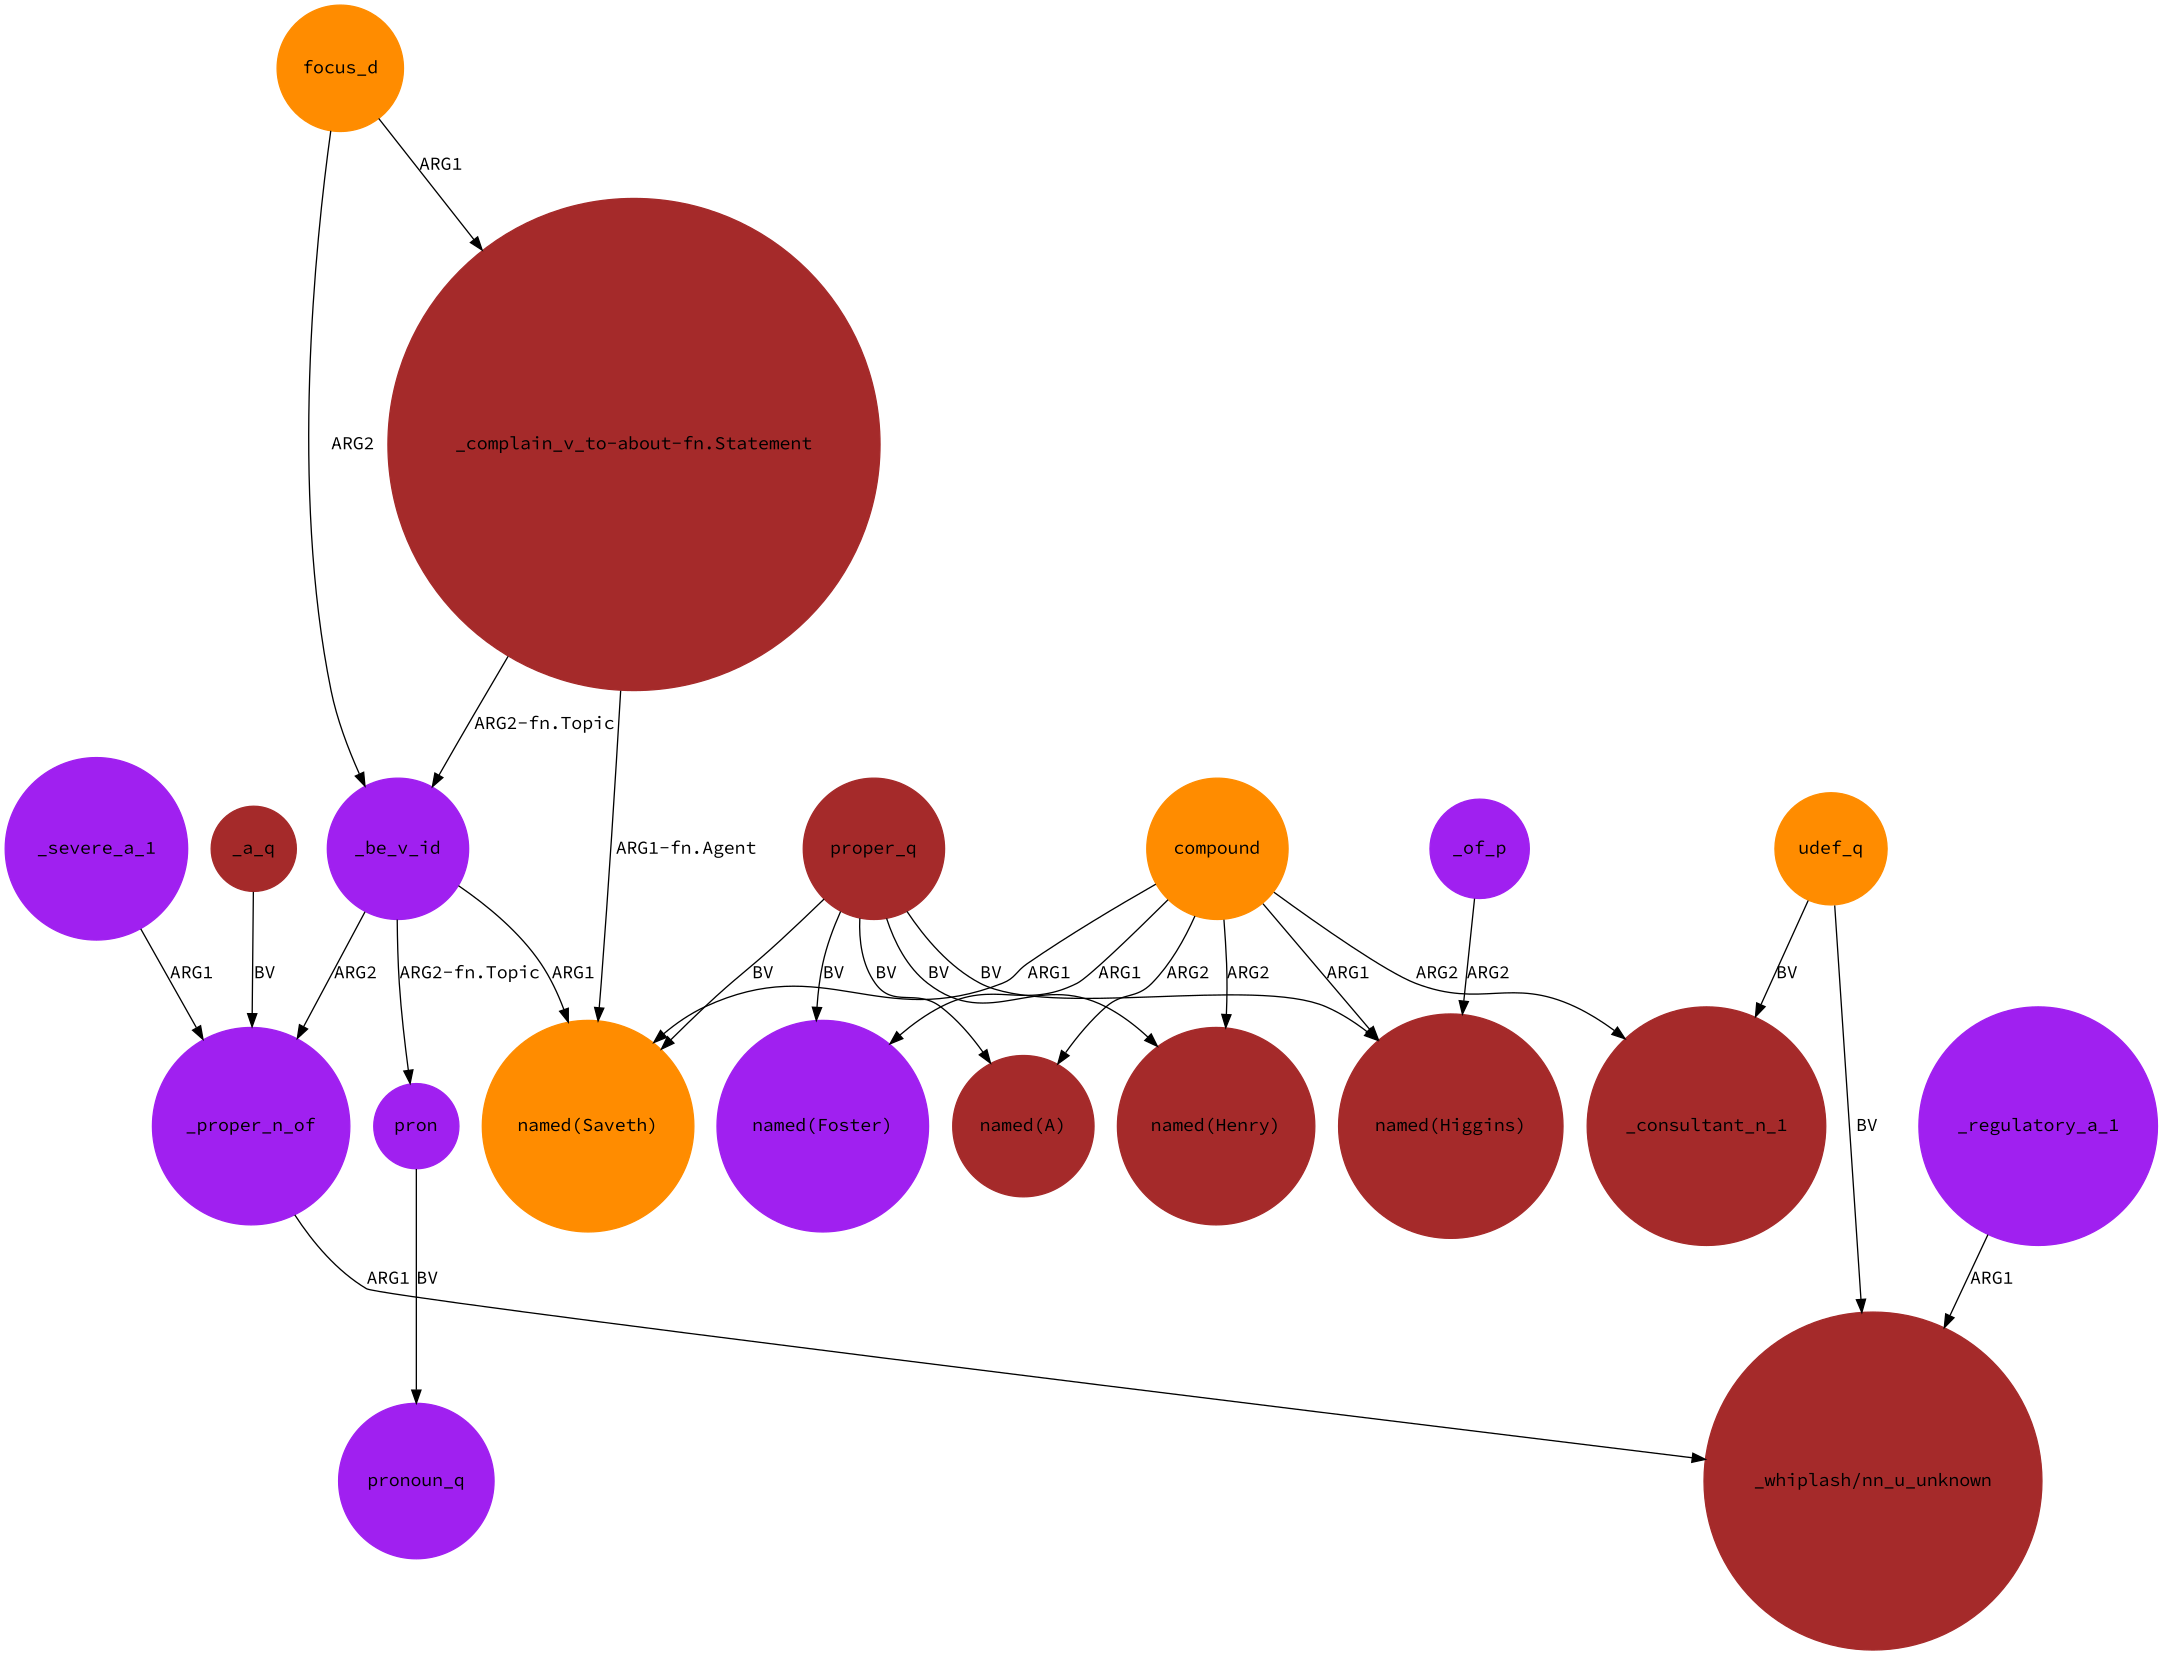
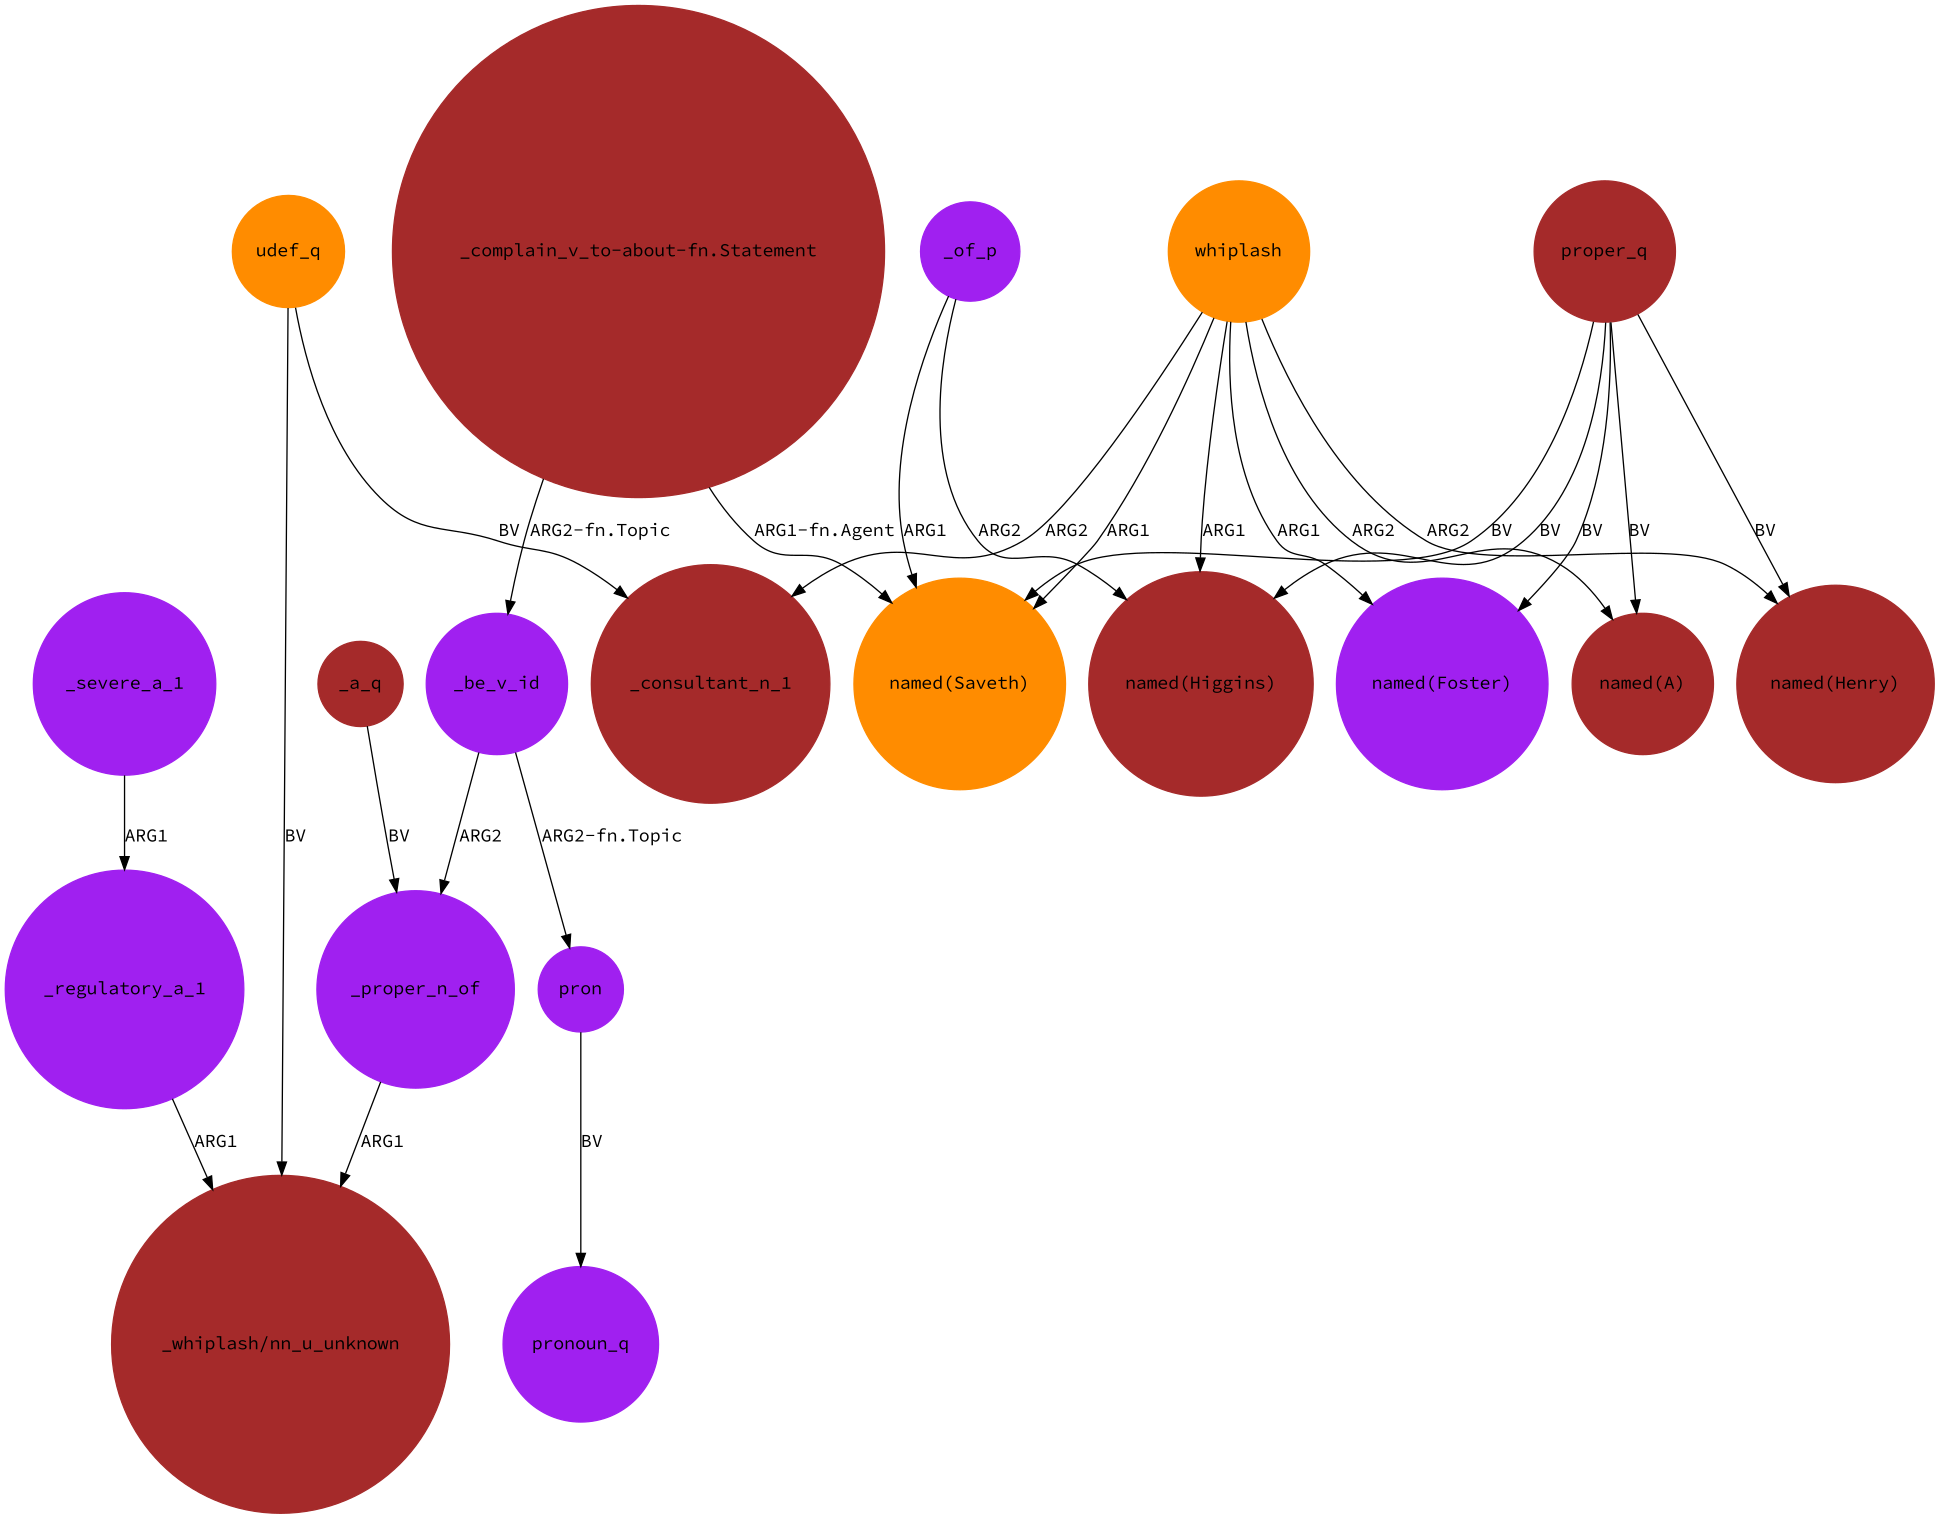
  digraph {
    fontname="Source Code Pro"
    node [color=purple fontname="Source Code Pro" shape=circle style=filled]
    edge [fontname="Source Code Pro"]
-   focus_d [color=darkorange]
    _be_v_id
    "_complain_v_to-about-fn.Statement" [color=brown]
    n4 [label=_proper_n_of]
    pron
    "named(Saveth)" [color=darkorange]
    "_whiplash/nn_u_unknown" [color=brown]
    pronoun_q
-   compound [color=darkorange]
+   compound [color=darkorange label=whiplash]
    "named(Higgins)" [color=brown]
    "named(Foster)"
    _consultant_n_1 [color=brown]
    "named(A)" [color=brown]
    "named(Henry)" [color=brown]
    _of_p
    _a_q [color=brown]
    proper_q [color=brown]
    _regulatory_a_1
    udef_q [color=darkorange]
    _severe_a_1
-   focus_d -> _be_v_id [label=ARG2]
-   focus_d -> "_complain_v_to-about-fn.Statement" [label=ARG1]
    _be_v_id -> n4 [label=ARG2]
    _be_v_id -> pron [label="ARG2-fn.Topic"]
    "_complain_v_to-about-fn.Statement" -> _be_v_id [label="ARG2-fn.Topic"]
    "_complain_v_to-about-fn.Statement" -> "named(Saveth)" [label="ARG1-fn.Agent"]
    n4 -> "_whiplash/nn_u_unknown" [label=ARG1]
    pron -> pronoun_q [label=BV]
    compound -> "named(Saveth)" [label=ARG1]
    compound -> "named(Higgins)" [label=ARG1]
    compound -> "named(Foster)" [label=ARG1]
    compound -> _consultant_n_1 [label=ARG2]
    compound -> "named(A)" [label=ARG2]
    compound -> "named(Henry)" [label=ARG2]
-   _be_v_id -> "named(Saveth)" [label=ARG1]
+   _of_p -> "named(Saveth)" [label=ARG1]
    _of_p -> "named(Higgins)" [label=ARG2]
    _a_q -> n4 [label=BV]
    proper_q -> "named(Saveth)" [label=BV]
    proper_q -> "named(Higgins)" [label=BV]
    proper_q -> "named(Foster)" [label=BV]
    proper_q -> "named(A)" [label=BV]
    proper_q -> "named(Henry)" [label=BV]
    _regulatory_a_1 -> "_whiplash/nn_u_unknown" [label=ARG1]
    udef_q -> "_whiplash/nn_u_unknown" [label=BV]
    udef_q -> _consultant_n_1 [label=BV]
-   _severe_a_1 -> n4 [label=ARG1]
+   _severe_a_1 -> _regulatory_a_1 [label=ARG1]
  }
